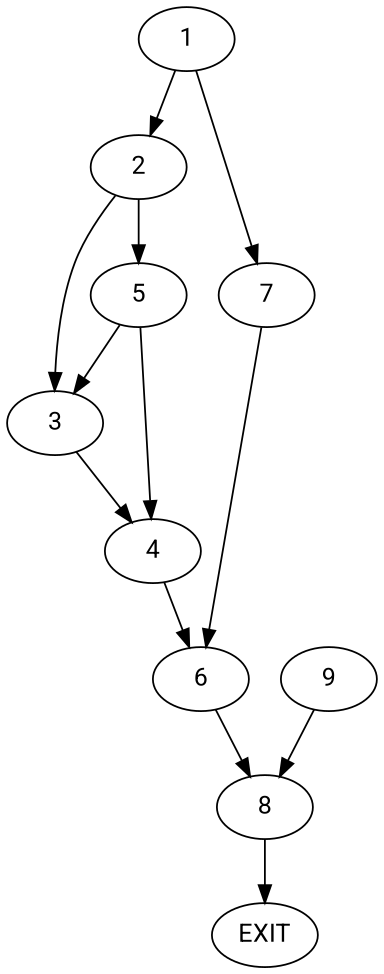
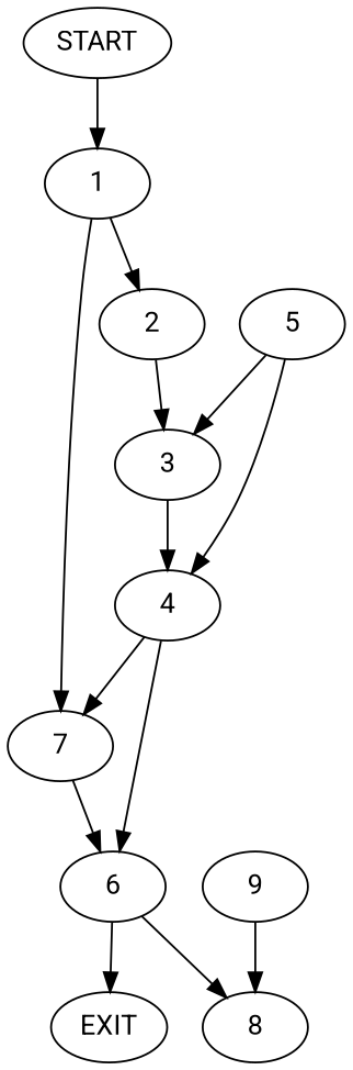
  digraph {
    fontname=Roboto
    node [fontname=Roboto]
    edge [fontname=Roboto]
+   n1 [label=START]
    1
    2
    7
    n5 [label=EXIT]
    3
    5
    4
    6
    8
    9
+   n1 -> 1
    1 -> 2
    1 -> 7
    2 -> 3
-   2 -> 5
    7 -> 6
    3 -> 4
    5 -> 3
    5 -> 4
+   4 -> 7
    4 -> 6
    6 -> 8
-   8 -> n5
+   6 -> n5
    9 -> 8
  }
